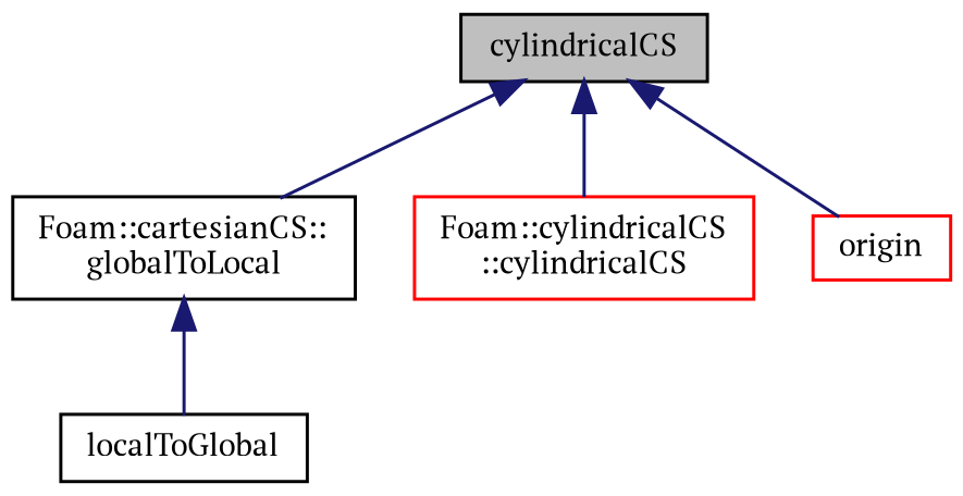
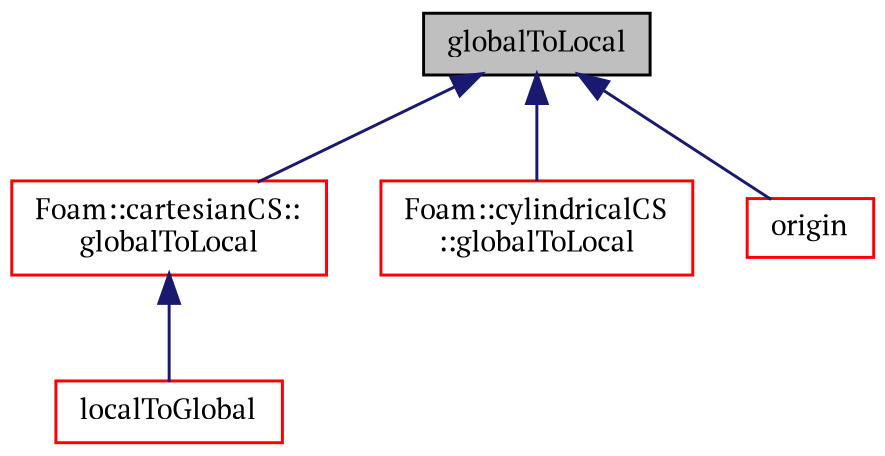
  digraph {
    fontname="PT Serif"
    rankdir=TB
    node [color=red fontname="PT Serif" fontsize=10 shape=record]
    edge [color=midnightblue dir=back fontname="PT Serif" fontsize=10 labelfontname=Helvetica labelfontsize=10 style=solid]
-   n1 [color=black fillcolor=grey75 fontcolor=black height=0.2 label=cylindricalCS style=filled width=0.4]
-   n2 [color=black height=0.2 label="Foam::cartesianCS::\lglobalToLocal" width=0.4]
-   n3 [height=0.2 label="Foam::cylindricalCS\l::cylindricalCS" width=0.4]
+   n1 [color=black fillcolor=grey75 fontcolor=black height=0.2 label=globalToLocal style=filled width=0.4]
+   n2 [height=0.2 label="Foam::cartesianCS::\lglobalToLocal" width=0.4]
+   n3 [height=0.2 label="Foam::cylindricalCS\l::globalToLocal" width=0.4]
    n4 [height=0.2 label=origin width=0.4]
-   n5 [color=black height=0.2 label=localToGlobal width=0.4]
+   n5 [height=0.2 label=localToGlobal width=0.4]
    n1 -> n2
    n1 -> n3
    n1 -> n4
    n2 -> n5
  }
